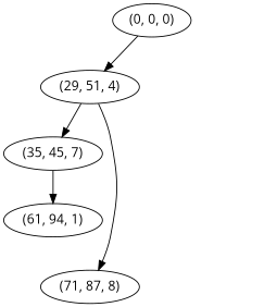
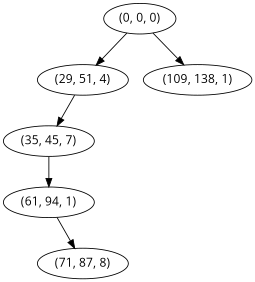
  digraph {
    fontname="Open Sans"
    node [fontname="Open Sans"]
    edge [fontname="Open Sans"]
    "(0, 0, 0)"
    "(29, 51, 4)"
+   "(109, 138, 1)"
    "(35, 45, 7)"
    "(61, 94, 1)"
    "(71, 87, 8)"
    "(0, 0, 0)" -> "(29, 51, 4)"
+   "(0, 0, 0)" -> "(109, 138, 1)"
    "(29, 51, 4)" -> "(35, 45, 7)"
    "(35, 45, 7)" -> "(61, 94, 1)"
-   "(29, 51, 4)" -> "(71, 87, 8)"
+   "(61, 94, 1)" -> "(71, 87, 8)"
  }
